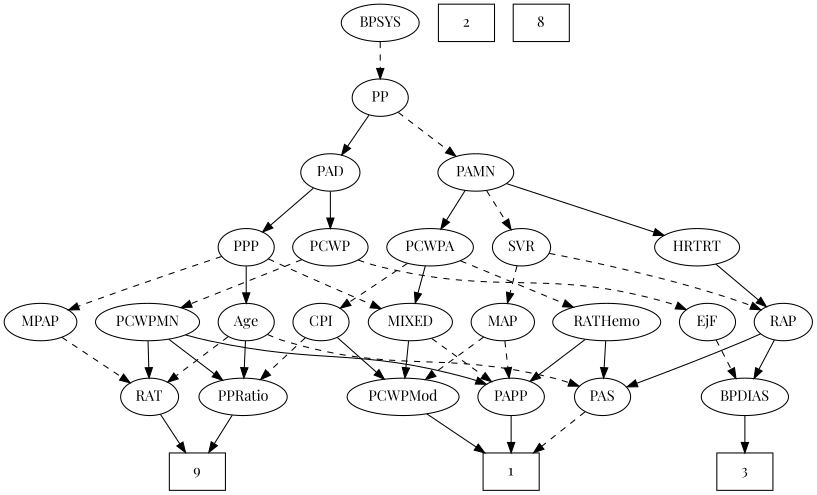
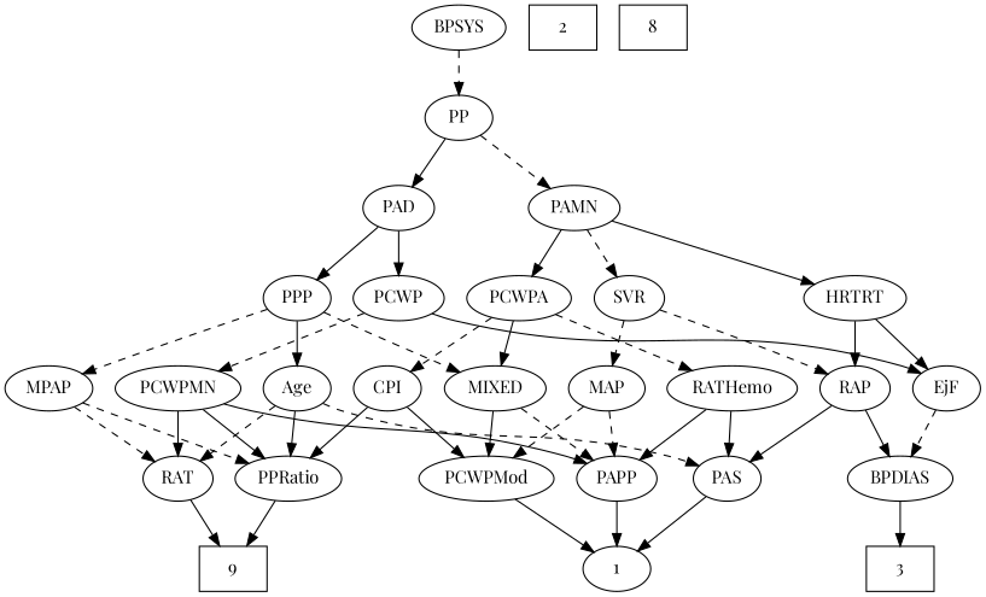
  strict digraph {
    fontname="Playfair Display"
    node [fontname="Playfair Display"]
    edge [fontname="Playfair Display" style=solid]
-   1 [height=0.5 shape=box width=0.75]
+   1 [height=0.5 shape=ellipse width=0.75]
    2 [height=0.5 shape=box width=0.75]
    3 [height=0.5 shape=box width=0.75]
    n4 [height=0.5 label=9 shape=box width=0.75]
    n5 [height=0.5 label=8 shape=box width=0.75]
    Age [height=0.5 width=0.75]
    PAS [height=0.5 width=0.75]
    RAT [height=0.5 width=0.75827]
    PPRatio [height=0.5 width=1.1013]
    EjF [height=0.5 width=0.75]
    BPDIAS [height=0.5 width=1.1735]
    RAP [height=0.5 width=0.77632]
    MIXED [height=0.5 width=1.1193]
    PCWPMod [height=0.5 width=1.4443]
    PAPP [height=0.5 width=0.88464]
    MPAP [height=0.5 width=0.97491]
    BPSYS [height=0.5 width=1.0471]
    PP [height=0.5 width=0.75]
    PAD [height=0.5 width=0.79437]
    PAMN [height=0.5 width=1.011]
    PPP [height=0.5 width=0.75]
    PCWP [height=0.5 width=0.97491]
    SVR [height=0.5 width=0.77632]
    PCWPA [height=0.5 width=1.1555]
    HRTRT [height=0.5 width=1.1013]
    PCWPMN [height=0.5 width=1.3902]
    MAP [height=0.5 width=0.84854]
    RATHemo [height=0.5 width=1.3721]
    CPI [height=0.5 width=0.75]
    Age -> PAS [style=dashed]
    Age -> RAT [style=dashed]
    Age -> PPRatio
-   PAS -> 1 [style=dashed]
+   PAS -> 1
    RAT -> n4
    PPRatio -> n4
    EjF -> BPDIAS [style=dashed]
    BPDIAS -> 3
    RAP -> PAS
    RAP -> BPDIAS
    MIXED -> PCWPMod
    MIXED -> PAPP [style=dashed]
    PCWPMod -> 1
    PAPP -> 1
    MPAP -> RAT [style=dashed]
+   MPAP -> PPRatio [style=dashed]
    BPSYS -> PP [style=dashed]
    PP -> PAD
    PP -> PAMN [style=dashed]
    PAD -> PPP
    PAD -> PCWP
    PAMN -> SVR [style=dashed]
    PAMN -> PCWPA
    PAMN -> HRTRT
    PPP -> Age
    PPP -> MIXED [style=dashed]
    PPP -> MPAP [style=dashed]
-   PCWP -> EjF [style=dashed]
+   PCWP -> EjF
    PCWP -> PCWPMN [style=dashed]
    SVR -> RAP [style=dashed]
    SVR -> MAP [style=dashed]
    PCWPA -> MIXED
    PCWPA -> RATHemo [style=dashed]
    PCWPA -> CPI [style=dashed]
+   HRTRT -> EjF
    HRTRT -> RAP
    PCWPMN -> RAT
    PCWPMN -> PPRatio
    PCWPMN -> PAPP
    MAP -> PCWPMod [style=dashed]
    MAP -> PAPP [style=dashed]
    RATHemo -> PAS
    RATHemo -> PAPP
-   CPI -> PPRatio [style=dashed]
+   CPI -> PPRatio
    CPI -> PCWPMod
  }
